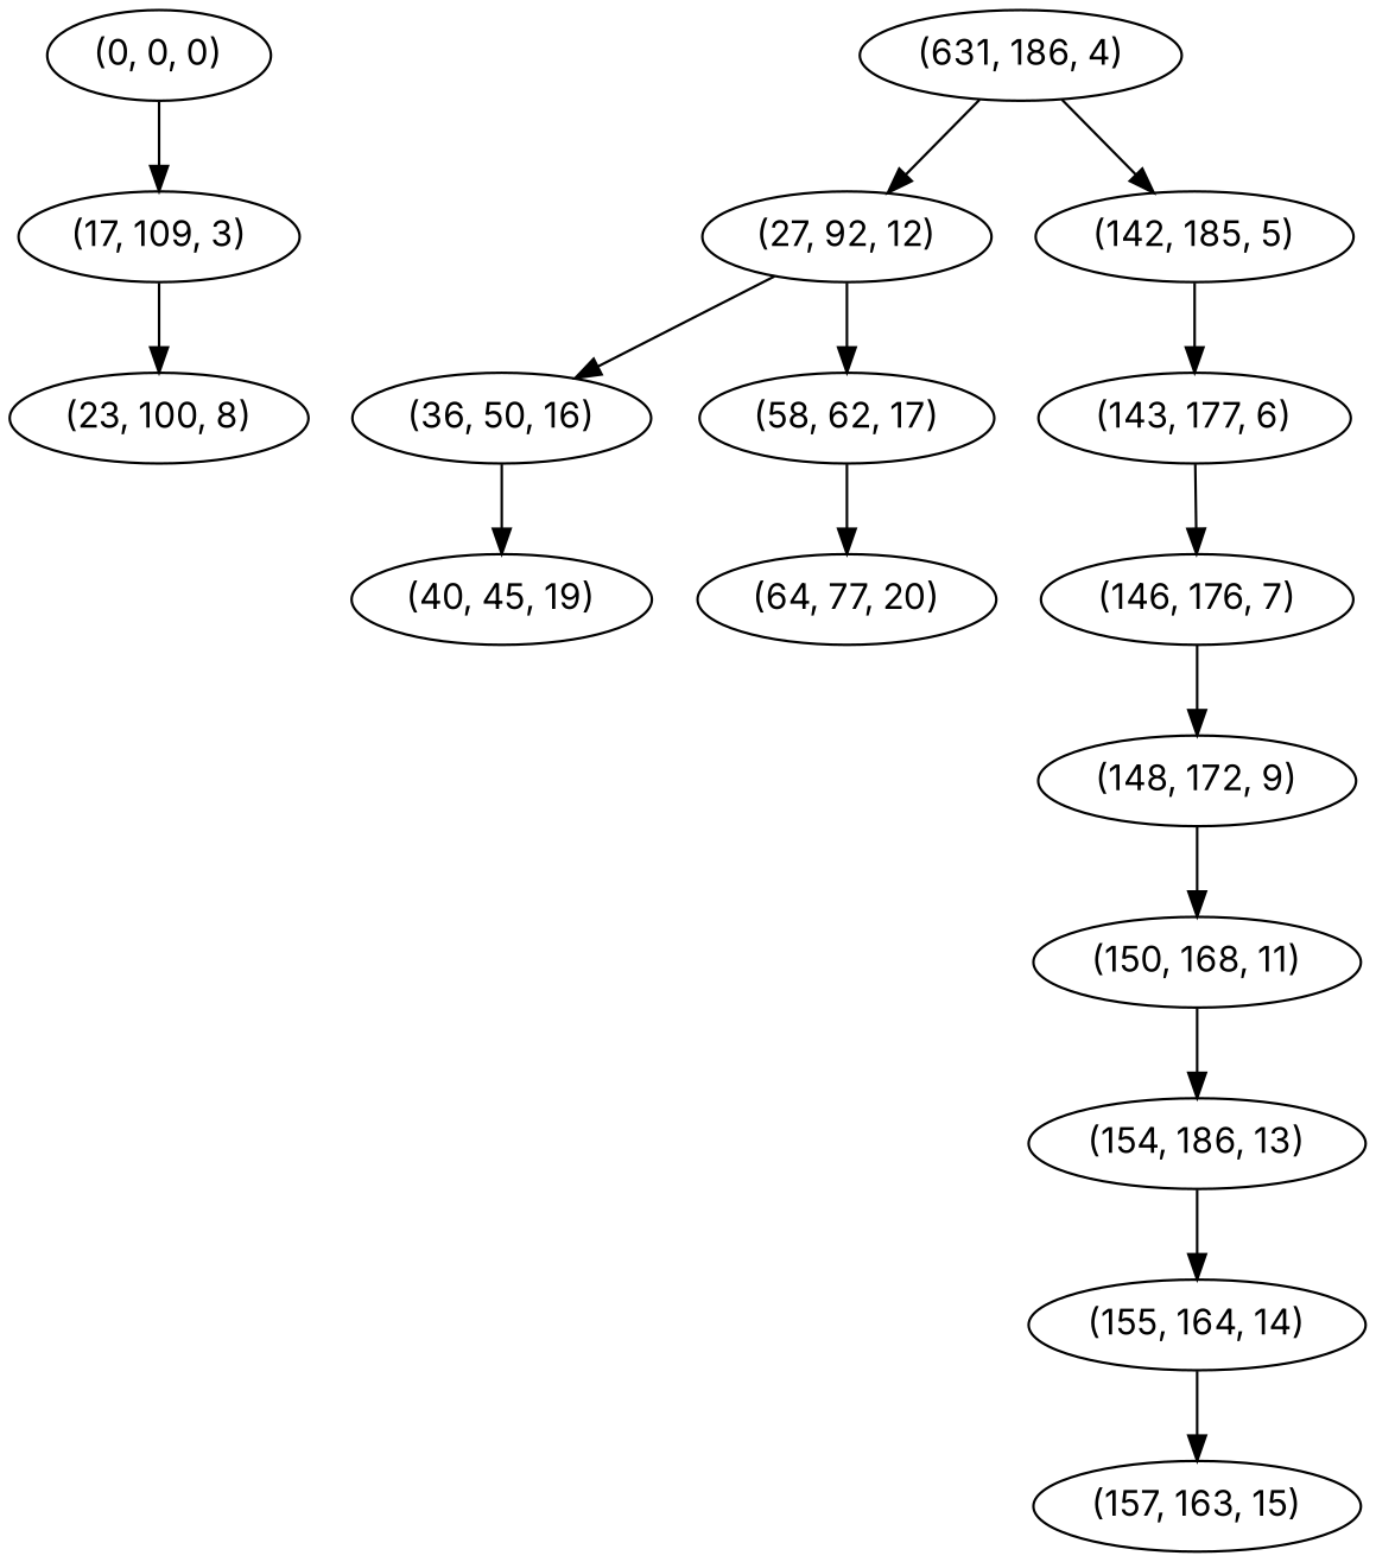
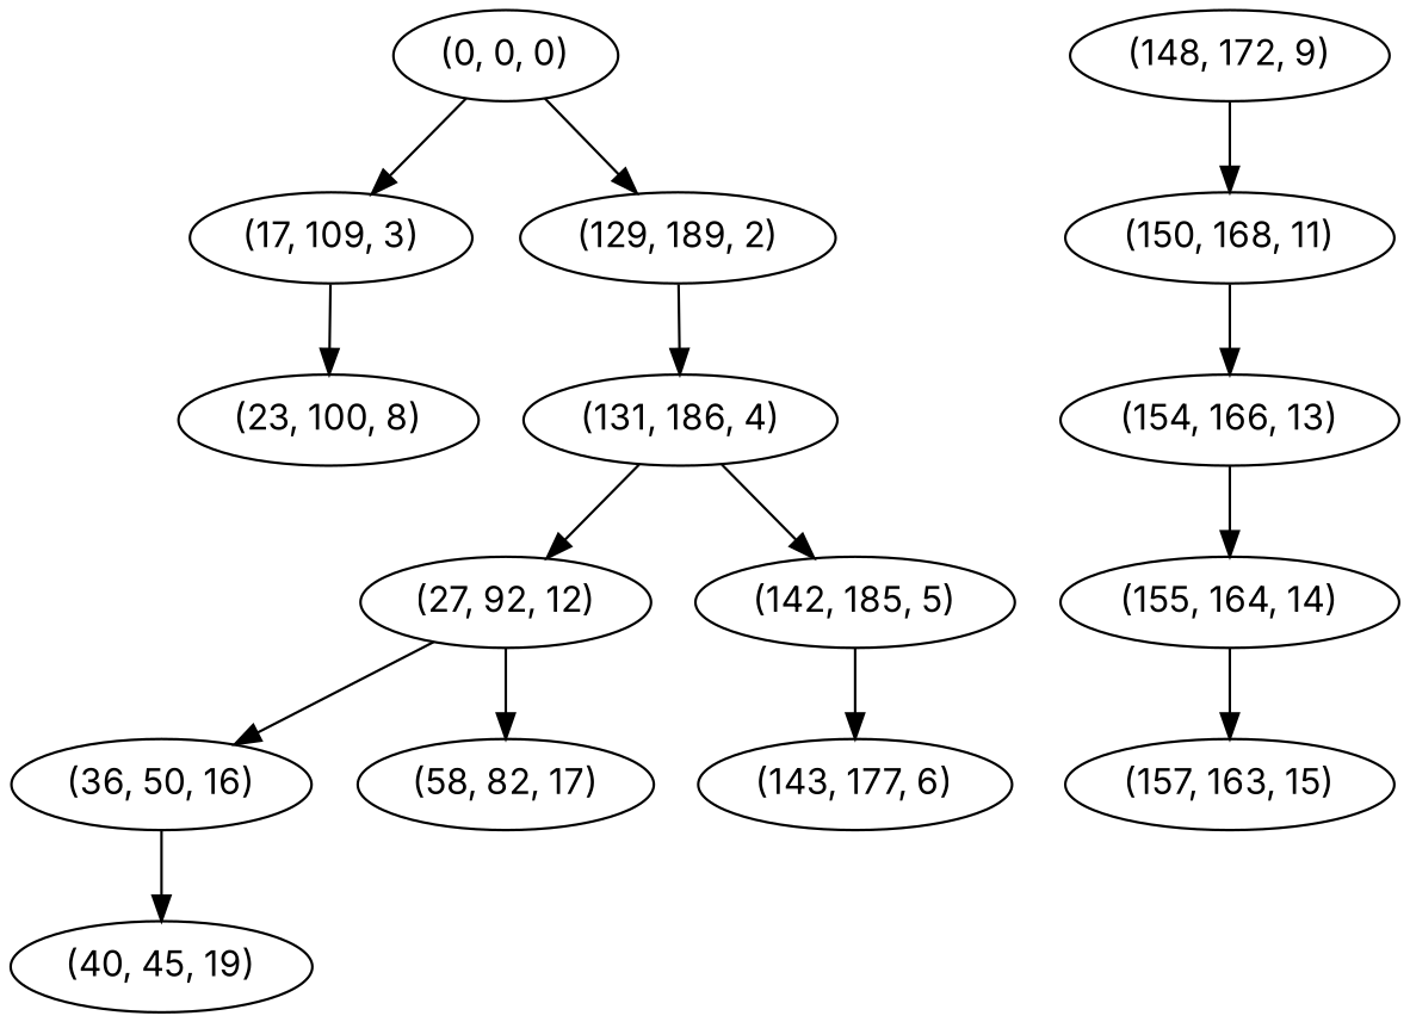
  digraph {
    fontname=Inter
    node [fontname=Inter]
    edge [fontname=Inter]
    "(0, 0, 0)"
    "(17, 109, 3)"
+   "(129, 189, 2)"
    "(23, 100, 8)"
-   "(131, 186, 4)" [label="(631, 186, 4)"]
+   "(131, 186, 4)"
    "(27, 92, 12)"
    "(36, 50, 16)"
-   "(58, 82, 17)" [label="(58, 62, 17)"]
+   "(58, 82, 17)"
    "(40, 45, 19)"
-   "(64, 77, 20)"
    "(142, 185, 5)"
    "(143, 177, 6)"
-   "(146, 176, 7)"
    "(148, 172, 9)"
    "(150, 168, 11)"
-   "(154, 166, 13)" [label="(154, 186, 13)"]
+   "(154, 166, 13)"
    "(155, 164, 14)"
    "(157, 163, 15)"
    "(0, 0, 0)" -> "(17, 109, 3)"
+   "(0, 0, 0)" -> "(129, 189, 2)"
    "(17, 109, 3)" -> "(23, 100, 8)"
+   "(129, 189, 2)" -> "(131, 186, 4)"
    "(131, 186, 4)" -> "(27, 92, 12)"
    "(131, 186, 4)" -> "(142, 185, 5)"
    "(27, 92, 12)" -> "(36, 50, 16)"
    "(27, 92, 12)" -> "(58, 82, 17)"
    "(36, 50, 16)" -> "(40, 45, 19)"
-   "(58, 82, 17)" -> "(64, 77, 20)"
    "(142, 185, 5)" -> "(143, 177, 6)"
-   "(143, 177, 6)" -> "(146, 176, 7)"
-   "(146, 176, 7)" -> "(148, 172, 9)"
    "(148, 172, 9)" -> "(150, 168, 11)"
    "(150, 168, 11)" -> "(154, 166, 13)"
    "(154, 166, 13)" -> "(155, 164, 14)"
    "(155, 164, 14)" -> "(157, 163, 15)"
  }
